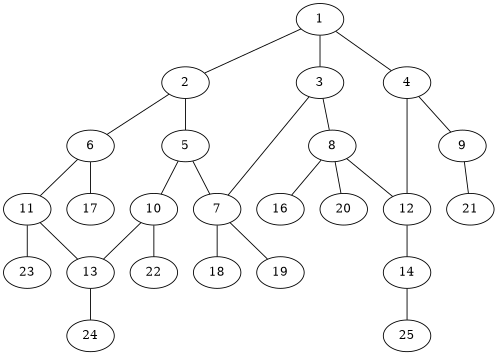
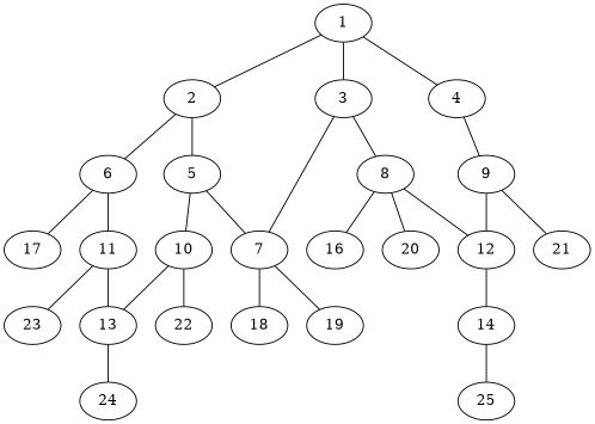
  graph {
    node [chem=C]
    edge [valence=1]
    1
    2
    3
    4
    5
    6
    7
    8
    9
    10
    11
    17 [chem=H]
    18 [chem=H]
    19 [chem=H]
    16 [chem=H]
    12
    20 [chem=H]
    21 [chem=H]
    13
    22 [chem=H]
    23 [chem=H]
    14 [chem=N]
    24 [chem=H]
    25 [chem=H]
    1 -- 2
    1 -- 3 [valence=2]
    1 -- 4
    2 -- 5 [valence=2]
    2 -- 6
    3 -- 7
    3 -- 8
    4 -- 9 [valence=2]
    5 -- 7
    5 -- 10
    6 -- 11 [valence=2]
    6 -- 17
    7 -- 18
    7 -- 19
    8 -- 16
    8 -- 12 [valence=2]
    8 -- 20
-   4 -- 12
+   9 -- 12
    9 -- 21
    10 -- 13 [valence=2]
    10 -- 22
    11 -- 13
    11 -- 23
    12 -- 14
    13 -- 24
    14 -- 25
  }
